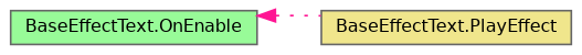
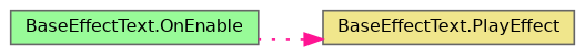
  digraph {
    rankdir=RL
    node [fontname=Helvetica fontsize=10 shape=box style=filled]
    n1 [color=gray40 fillcolor=khaki fontcolor=black height=0.2 label="BaseEffectText.PlayEffect" width=0.4]
    n2 [color=grey40 fillcolor=palegreen height=0.2 label="BaseEffectText.OnEnable" width=0.4]
-   n2 -> n1 [color=deeppink dir=back fontname=Helvetica fontsize=10 labelfontname=Helvetica labelfontsize=10 style=dotted]
+   n1 -> n2 [color=deeppink dir=back fontname=Helvetica fontsize=10 labelfontname=Helvetica labelfontsize=10 style=dotted]
  }
